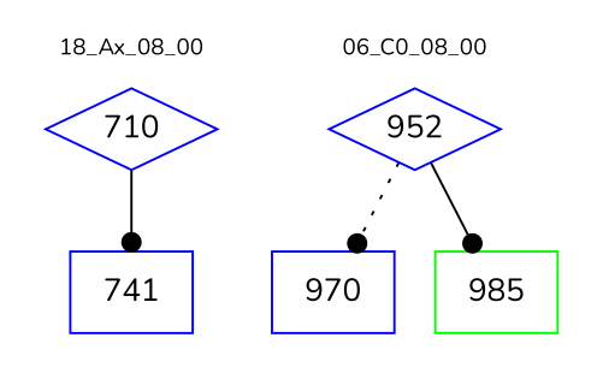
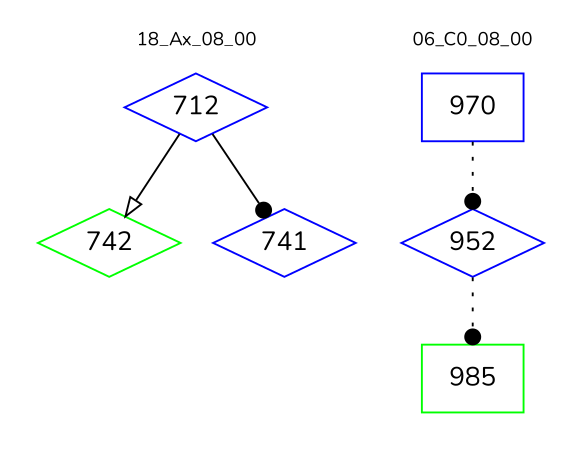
  digraph {
    fontname=Nunito
    node [color=blue fontname=Nunito shape=diamond]
    edge [arrowhead=dot color=black fontname=Nunito style=solid]
-   n1 [label=710]
-   n3 [label=741 shape=box]
+   n1 [label=712]
+   n2 [color=green label=742]
+   n3 [label=741]
    n4 [label=952]
    n5 [label=970 shape=box]
    n6 [color=green label=985 shape=box]
    subgraph cluster_1 {
      color=white
      fontsize=10
      label="18_Ax_08_00"
      n1
+     n2
      n3
    }
    subgraph cluster_2 {
      color=white
      fontsize=10
      label="06_C0_08_00"
      n4
      n5
      n6
    }
+   n1 -> n2 [arrowhead=onormal]
    n1 -> n3
-   n4 -> n5 [style=dotted]
-   n4 -> n6
+   n5 -> n4 [style=dotted]
+   n4 -> n6 [style=dotted]
  }
